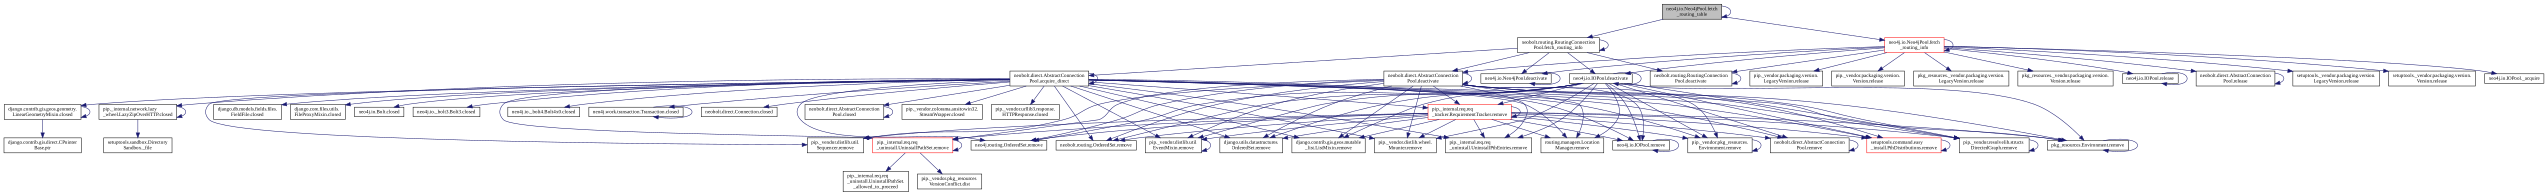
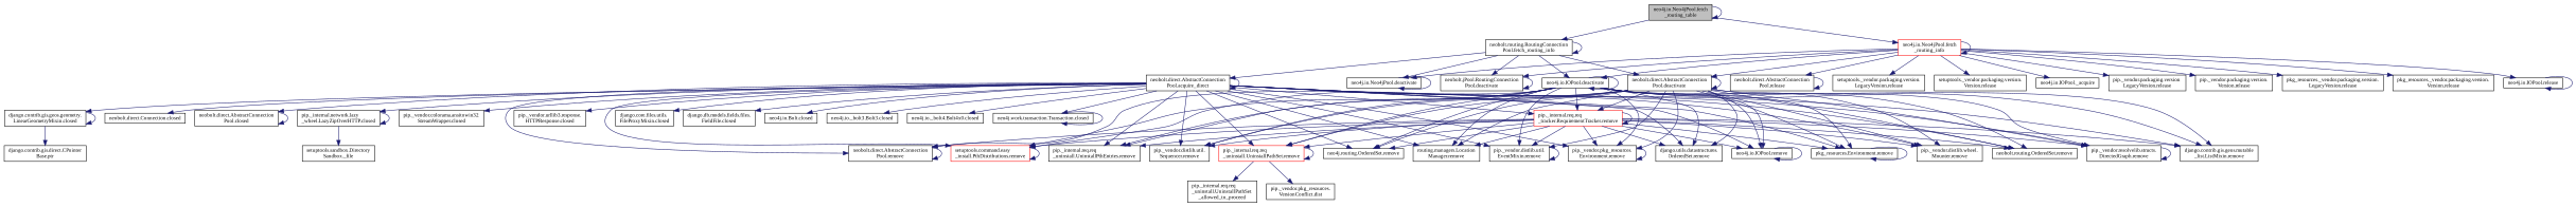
  digraph {
    fontname="Liberation Serif"
    rankdir=TB
    node [color=black fillcolor=white fontname="Liberation Serif" fontsize=10 shape=record style=filled]
    edge [color=midnightblue fontname="Liberation Serif" fontsize=10 labelfontname=Helvetica labelfontsize=10 style=solid]
    n1 [fillcolor=grey75 fontcolor=black height=0.2 label="neo4j.io.Neo4jPool.fetch\l_routing_table" width=0.4]
    n2 [height=0.2 label="neobolt.routing.RoutingConnection\lPool.fetch_routing_info" width=0.4]
    n3 [color=red height=0.2 label="neo4j.io.Neo4jPool.fetch\l_routing_info" width=0.4]
    n4 [height=0.2 label="neobolt.direct.AbstractConnection\lPool.acquire_direct" width=0.4]
    n5 [height=0.2 label="neo4j.io.IOPool.deactivate" width=0.4]
    n6 [height=0.2 label="neo4j.io.Neo4jPool.deactivate" width=0.4]
    n7 [height=0.2 label="neobolt.direct.AbstractConnection\lPool.deactivate" width=0.4]
-   n8 [height=0.2 label="neobolt.routing.RoutingConnection\lPool.deactivate" width=0.4]
+   n8 [height=0.2 label="neobolt.jPool.RoutingConnection\lPool.deactivate" width=0.4]
    n9 [height=0.2 label="neo4j.io.IOPool._acquire" width=0.4]
    n10 [height=0.2 label="pip._vendor.packaging.version.\lLegacyVersion.release" width=0.4]
    n11 [height=0.2 label="pip._vendor.packaging.version.\lVersion.release" width=0.4]
    n12 [height=0.2 label="pkg_resources._vendor.packaging.version.\lLegacyVersion.release" width=0.4]
    n13 [height=0.2 label="pkg_resources._vendor.packaging.version.\lVersion.release" width=0.4]
    n14 [height=0.2 label="neo4j.io.IOPool.release" width=0.4]
    n15 [height=0.2 label="neobolt.direct.AbstractConnection\lPool.release" width=0.4]
    n16 [height=0.2 label="setuptools._vendor.packaging.version.\lLegacyVersion.release" width=0.4]
    n17 [height=0.2 label="setuptools._vendor.packaging.version.\lVersion.release" width=0.4]
    n18 [height=0.2 label="django.contrib.gis.geos.geometry.\lLinearGeometryMixin.closed" width=0.4]
    n19 [height=0.2 label="django.core.files.utils.\lFileProxyMixin.closed" width=0.4]
    n20 [height=0.2 label="django.db.models.fields.files.\lFieldFile.closed" width=0.4]
    n21 [height=0.2 label="neo4j.io.Bolt.closed" width=0.4]
    n22 [height=0.2 label="neo4j.io._bolt3.Bolt3.closed" width=0.4]
    n23 [height=0.2 label="neo4j.io._bolt4.Bolt4x0.closed" width=0.4]
    n24 [height=0.2 label="neo4j.work.transaction.Transaction.closed" width=0.4]
    n25 [height=0.2 label="neobolt.direct.Connection.closed" width=0.4]
    n26 [height=0.2 label="neobolt.direct.AbstractConnection\lPool.closed" width=0.4]
    n27 [height=0.2 label="pip._internal.network.lazy\l_wheel.LazyZipOverHTTP.closed" width=0.4]
    n28 [height=0.2 label="pip._vendor.colorama.ansitowin32.\lStreamWrapper.closed" width=0.4]
    n29 [height=0.2 label="pip._vendor.urllib3.response.\lHTTPResponse.closed" width=0.4]
    n30 [height=0.2 label="routing.managers.Location\lManager.remove" width=0.4]
    n31 [height=0.2 label="django.utils.datastructures.\lOrderedSet.remove" width=0.4]
    n32 [height=0.2 label="django.contrib.gis.geos.mutable\l_list.ListMixin.remove" width=0.4]
    n33 [height=0.2 label="pip._internal.req.req\l_uninstall.UninstallPthEntries.remove" width=0.4]
    n34 [height=0.2 label="neo4j.io.IOPool.remove" width=0.4]
    n35 [height=0.2 label="neobolt.direct.AbstractConnection\lPool.remove" width=0.4]
    n36 [color=red height=0.2 label="pip._internal.req.req\l_uninstall.UninstallPathSet.remove" width=0.4]
    n37 [height=0.2 label="pip._vendor.pkg_resources.\lEnvironment.remove" width=0.4]
    n38 [height=0.2 label="pkg_resources.Environment.remove" width=0.4]
    n39 [height=0.2 label="neo4j.routing.OrderedSet.remove" width=0.4]
    n40 [height=0.2 label="neobolt.routing.OrderedSet.remove" width=0.4]
    n41 [height=0.2 label="pip._vendor.distlib.util.\lEventMixin.remove" width=0.4]
    n42 [color=red height=0.2 label="pip._internal.req.req\l_tracker.RequirementTracker.remove" width=0.4]
    n43 [color=red height=0.2 label="setuptools.command.easy\l_install.PthDistributions.remove" width=0.4]
    n44 [height=0.2 label="pip._vendor.resolvelib.structs.\lDirectedGraph.remove" width=0.4]
    n45 [height=0.2 label="pip._vendor.distlib.wheel.\lMounter.remove" width=0.4]
    n46 [height=0.2 label="pip._vendor.distlib.util.\lSequencer.remove" width=0.4]
    n47 [height=0.2 label="django.contrib.gis.direct.CPointer\lBase.ptr" width=0.4]
    n48 [height=0.2 label="setuptools.sandbox.Directory\lSandbox._file" width=0.4]
    n49 [height=0.2 label="pip._internal.req.req\l_uninstall.UninstallPathSet.\l_allowed_to_proceed" width=0.4]
    n50 [height=0.2 label="pip._vendor.pkg_resources.\lVersionConflict.dist" width=0.4]
    n1 -> n1
    n1 -> n2
    n1 -> n3
    n2 -> n2
    n2 -> n4
    n2 -> n5
    n2 -> n6
    n2 -> n7
    n2 -> n8
    n3 -> n3
    n3 -> n5
    n3 -> n6
    n3 -> n7
    n3 -> n8
    n3 -> n9
    n3 -> n10
    n3 -> n11
    n3 -> n12
    n3 -> n13
    n3 -> n14
    n3 -> n15
    n3 -> n16
    n3 -> n17
    n4 -> n4
    n4 -> n18
    n4 -> n19
    n4 -> n20
    n4 -> n21
    n4 -> n22
    n4 -> n23
    n4 -> n24
    n4 -> n25
    n4 -> n26
    n4 -> n27
    n4 -> n28
    n4 -> n29
    n4 -> n30
    n4 -> n31
    n4 -> n32
    n4 -> n33
    n4 -> n34
    n4 -> n35
    n4 -> n36
    n4 -> n37
    n4 -> n38
    n4 -> n39
    n4 -> n40
    n4 -> n41
    n4 -> n42
    n4 -> n43
    n4 -> n44
    n4 -> n45
    n4 -> n46
    n5 -> n5
    n5 -> n30
    n5 -> n31
    n5 -> n32
    n5 -> n33
    n5 -> n34
    n5 -> n35
+   n5 -> n36
    n5 -> n37
    n5 -> n38
    n5 -> n39
    n5 -> n40
    n5 -> n41
    n5 -> n42
    n5 -> n43
    n5 -> n44
    n5 -> n45
+   n5 -> n46
    n6 -> n6
    n7 -> n7
    n7 -> n30
    n7 -> n31
    n7 -> n32
    n7 -> n33
    n7 -> n34
    n7 -> n36
    n7 -> n37
    n7 -> n38
    n7 -> n39
    n7 -> n40
    n7 -> n41
    n7 -> n42
    n7 -> n43
    n7 -> n44
    n7 -> n45
    n7 -> n46
    n8 -> n8
    n14 -> n14
    n15 -> n15
    n18 -> n18
    n18 -> n47
    n24 -> n24
    n26 -> n26
    n27 -> n27
    n27 -> n48
    n34 -> n34
    n35 -> n35
    n36 -> n36
    n36 -> n49
    n36 -> n50
    n37 -> n37
    n38 -> n38
    n41 -> n41
    n42 -> n30
    n42 -> n31
    n42 -> n32
    n42 -> n33
    n42 -> n34
    n42 -> n35
    n42 -> n36
    n42 -> n37
    n42 -> n38
    n42 -> n39
    n42 -> n40
    n42 -> n41
    n42 -> n42
    n42 -> n43
    n42 -> n44
    n42 -> n45
    n42 -> n46
    n43 -> n43
    n44 -> n44
  }
